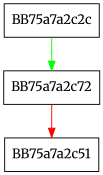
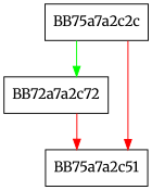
  digraph {
    fontname=Merriweather
    splines=ortho
    node [fontname=Merriweather shape=box]
    edge [color=red fontname=Merriweather]
    BB75a7a2c2c
-   BB75a7a2c72
+   BB75a7a2c72 [label=BB72a7a2c72]
    BB75a7a2c51
    BB75a7a2c2c -> BB75a7a2c72 [color=green]
+   BB75a7a2c2c -> BB75a7a2c51
    BB75a7a2c72 -> BB75a7a2c51
  }
